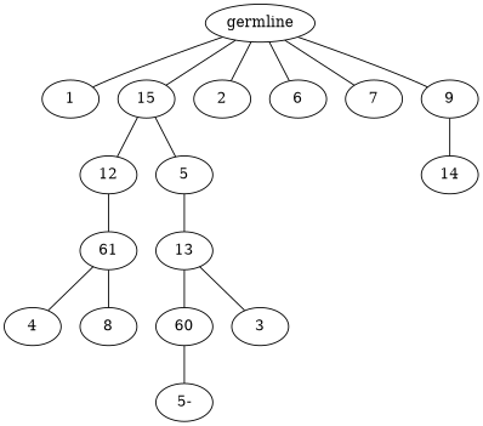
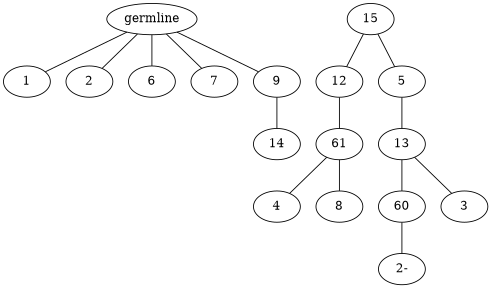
  graph {
    n1 [label=germline]
    n2 [label=1]
    n3 [label=15]
    n4 [label=2]
    n5 [label=6]
    n6 [label=7]
    n7 [label=9]
    n8 [label=12]
    n9 [label=5]
    n10 [label=14]
    n11 [label=61]
    n12 [label=13]
    n13 [label=4]
    n14 [label=8]
    n15 [label=60]
    n16 [label=3]
-   n17 [label="5-"]
+   n17 [label="2-"]
    n1 -- n2
-   n1 -- n3
    n1 -- n4
    n1 -- n5
    n1 -- n6
    n1 -- n7
    n3 -- n8
    n3 -- n9
    n7 -- n10
    n8 -- n11
    n9 -- n12
    n11 -- n13
    n11 -- n14
    n12 -- n15
    n12 -- n16
    n15 -- n17
  }
